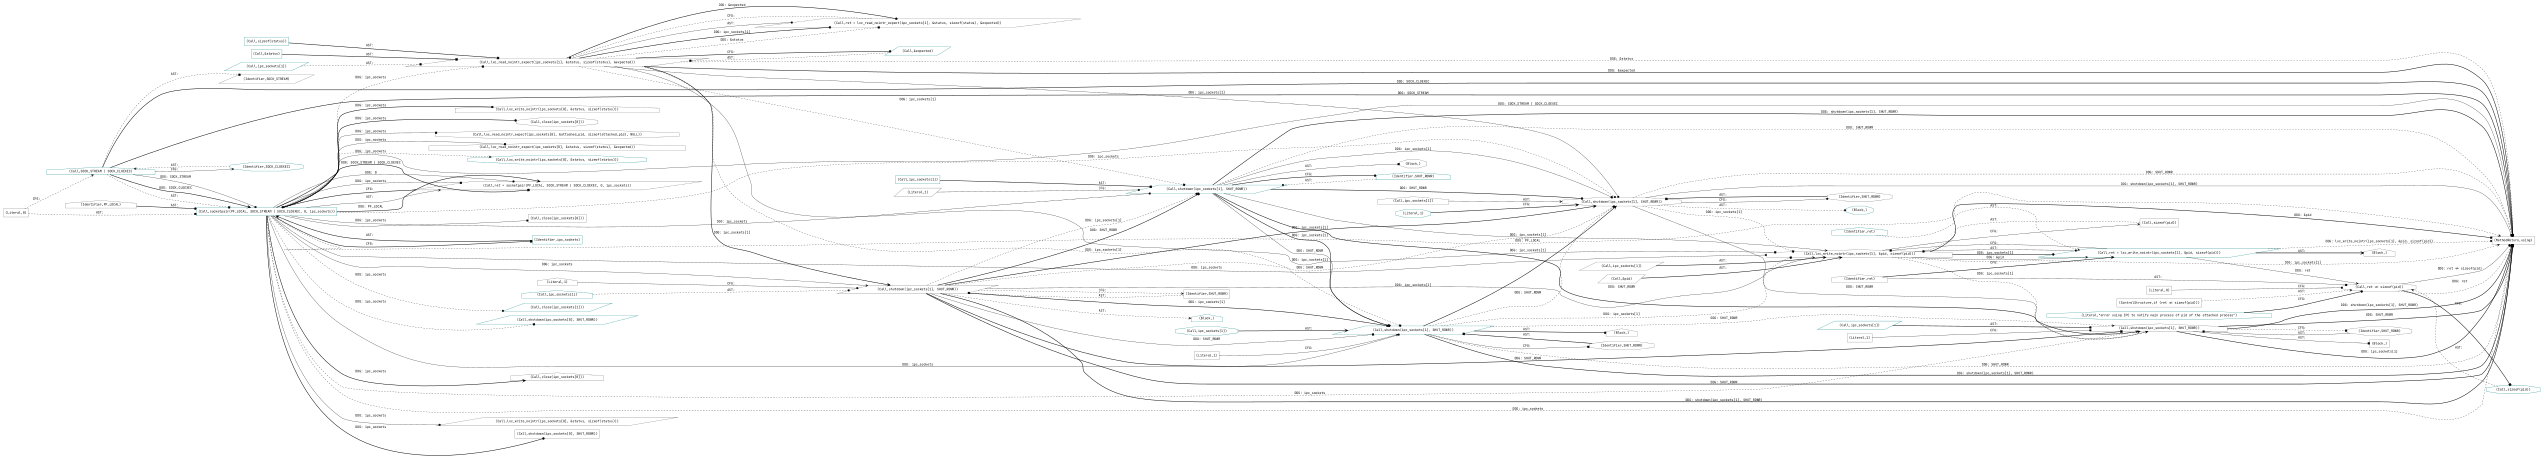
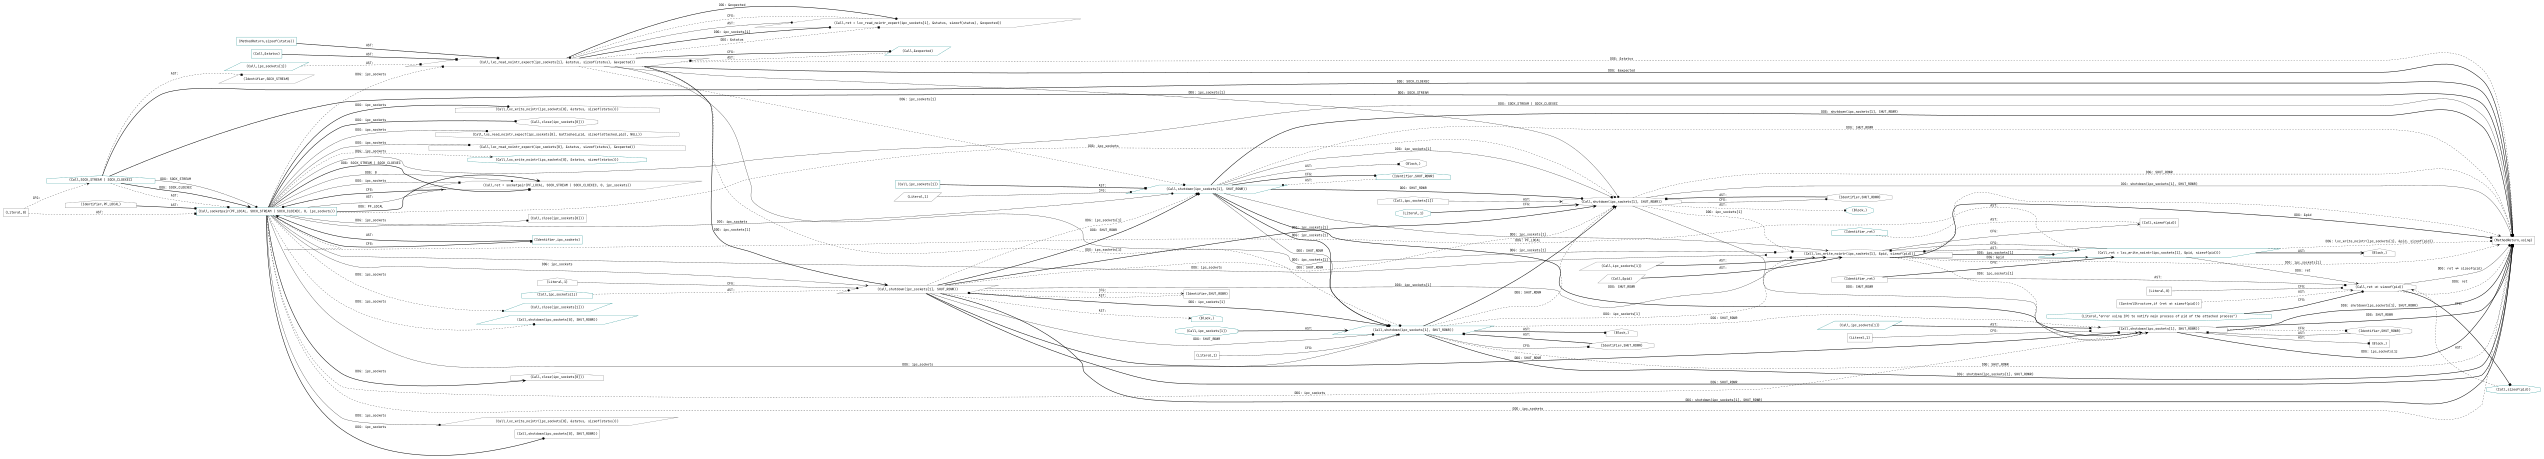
  digraph {
    fontname="JetBrains Mono"
    rankdir=LR
    node [color=gray40 fontname="JetBrains Mono" shape=parallelogram]
    edge [arrowhead=box fontname="JetBrains Mono" style=bold]
    n1 [color=teal label="(Call,shutdown(ipc_sockets[1], SHUT_RDWR))"]
    n2 [color=teal label="(Call,shutdown(ipc_sockets[1], SHUT_RDWR))"]
    n3 [label="(Call,shutdown(ipc_sockets[1], SHUT_RDWR))" shape=octagon]
    n4 [label="(Call,lxc_write_nointr(ipc_sockets[1], &pid, sizeof(pid)))" shape=house]
    n5 [label="(Call,shutdown(ipc_sockets[1], SHUT_RDWR))" shape=house]
    n6 [label="(MethodReturn,using)" shape=box]
    n7 [color=teal label="(Identifier,SHUT_RDWR)" shape=house]
    n8 [label="(Block,)" shape=octagon]
    n9 [label="(Block,)" shape=house]
    n10 [label="(Identifier,SHUT_RDWR)" shape=octagon]
    n11 [color=teal label="(Block,)" shape=octagon]
    n12 [label="(Identifier,SHUT_RDWR)" shape=octagon]
    n13 [color=teal label="(Call,ret = lxc_write_nointr(ipc_sockets[1], &pid, sizeof(pid)))"]
    n14 [label="(Call,sizeof(pid))" shape=box]
    n15 [label="(Identifier,SHUT_RDWR)" shape=octagon]
    n16 [label="(Block,)" shape=box]
    n17 [label="(Call,shutdown(ipc_sockets[1], SHUT_RDWR))"]
    n18 [label="(Identifier,SHUT_RDWR)" shape=box]
    n19 [color=teal label="(Block,)" shape=house]
    n20 [color=teal label="(Call,socketpair(PF_LOCAL, SOCK_STREAM | SOCK_CLOEXEC, 0, ipc_sockets))" shape=box]
    n21 [label="(Call,lxc_read_nointr_expect(ipc_sockets[1], &status, sizeof(status), &expected))"]
    n22 [label="(Call,lxc_write_nointr(ipc_sockets[0], &status, sizeof(status)))" shape=house]
    n23 [label="(Call,close(ipc_sockets[0]))" shape=octagon]
    n24 [label="(Call,lxc_read_nointr_expect(ipc_sockets[0], &attached_pid, sizeof(attached_pid), NULL))" shape=octagon]
    n25 [label="(Call,lxc_read_nointr_expect(ipc_sockets[0], &status, sizeof(status), &expected))" shape=house]
    n26 [color=teal label="(Call,lxc_write_nointr(ipc_sockets[0], &status, sizeof(status)))" shape=octagon]
    n27 [label="(Call,ret = socketpair(PF_LOCAL, SOCK_STREAM | SOCK_CLOEXEC, 0, ipc_sockets))"]
    n28 [label="(Call,close(ipc_sockets[0]))" shape=box]
    n29 [color=teal label="(Identifier,ipc_sockets)" shape=box]
    n30 [color=teal label="(Call,close(ipc_sockets[1]))"]
    n31 [color=teal label="(Call,shutdown(ipc_sockets[0], SHUT_RDWR))"]
    n32 [label="(Call,close(ipc_sockets[0]))" shape=house]
    n33 [label="(Call,lxc_write_nointr(ipc_sockets[0], &status, sizeof(status)))"]
    n34 [label="(Call,shutdown(ipc_sockets[0], SHUT_RDWR))" shape=box]
    n35 [label="(Call,ret = lxc_read_nointr_expect(ipc_sockets[1], &status, sizeof(status), &expected))"]
    n36 [color=teal label="(Call,&expected)"]
    n37 [color=teal label="(Call,SOCK_STREAM | SOCK_CLOEXEC)" shape=house]
-   n38 [color=teal label="(Identifier,SOCK_CLOEXEC)" shape=octagon]
    n39 [label="(Identifier,SOCK_STREAM)"]
    n40 [label="(Call,ret != sizeof(pid))" shape=octagon]
    n41 [label="(Block,)" shape=house]
    n42 [color=teal label="(Call,sizeof(pid))" shape=octagon]
    n43 [label="(ControlStructure,if (ret != sizeof(pid)))" shape=box]
    n44 [label="(Literal,1)" shape=house]
    n45 [color=teal label="(Call,&status)" shape=box]
    n46 [color=teal label="(Identifier,ret)" shape=house]
    n47 [label="(Call,ipc_sockets[1])"]
    n48 [color=teal label="(Call,ipc_sockets[1])"]
    n49 [color=teal label="(Call,ipc_sockets[1])" shape=octagon]
    n50 [label="(Literal,1)" shape=box]
    n51 [color=teal label="(Call,ipc_sockets[1])" shape=box]
    n52 [color=teal label="(Call,ipc_sockets[1])" shape=house]
    n53 [label="(Identifier,PF_LOCAL)" shape=house]
    n54 [color=teal label="(Call,ipc_sockets[1])"]
    n55 [color=teal label="(Literal,\"error using IPC to notify main process of pid of the attached process\")" shape=octagon]
    n56 [label="(Literal,1)" shape=box]
    n57 [label="(Identifier,ret)" shape=house]
    n58 [label="(Literal,0)" shape=box]
    n59 [label="(Literal,1)"]
    n60 [label="(Call,ipc_sockets[1])" shape=house]
    n61 [label="(Call,&pid)"]
    n62 [color=teal label="(Literal,1)" shape=octagon]
    n63 [label="(Literal,0)" shape=box]
-   n64 [color=teal label="(Call,sizeof(status))" shape=box]
+   n64 [color=teal label="(MethodReturn,sizeof(status))" shape=box]
    n1 -> n2 [label="DDG: ipc_sockets[1]"]
    n1 -> n2 [arrowhead=vee label="DDG: SHUT_RDWR" style=solid]
    n1 -> n3 [label="DDG: ipc_sockets[1]" style=solid]
    n1 -> n3 [arrowhead=dot label="DDG: SHUT_RDWR"]
    n1 -> n4 [arrowhead=vee label="DDG: ipc_sockets[1]" style=solid]
    n1 -> n5 [arrowhead=vee label="DDG: SHUT_RDWR"]
    n1 -> n6 [label="DDG: shutdown(ipc_sockets[1], SHUT_RDWR)"]
    n1 -> n6 [label="DDG: SHUT_RDWR" style=dashed]
    n1 -> n7 [arrowhead=dot label="CFG: "]
    n1 -> n8 [label="AST: " style=solid]
    n2 -> n3 [arrowhead=vee label="DDG: ipc_sockets[1]"]
    n2 -> n3 [label="DDG: SHUT_RDWR" style=dashed]
    n2 -> n4 [label="DDG: ipc_sockets[1]" style=dashed]
    n2 -> n5 [arrowhead=vee label="DDG: SHUT_RDWR" style=dashed]
    n2 -> n6 [label="DDG: SHUT_RDWR" style=dashed]
    n2 -> n6 [arrowhead=vee label="DDG: shutdown(ipc_sockets[1], SHUT_RDWR)"]
    n2 -> n9 [arrowhead=dot label="AST: "]
    n2 -> n10 [label="CFG: " style=solid]
    n3 -> n4 [label="DDG: ipc_sockets[1]" style=dashed]
    n3 -> n5 [arrowhead=vee label="DDG: SHUT_RDWR" style=solid]
    n3 -> n6 [arrowhead=vee label="DDG: SHUT_RDWR" style=dashed]
    n3 -> n6 [label="DDG: shutdown(ipc_sockets[1], SHUT_RDWR)" style=solid]
    n3 -> n11 [arrowhead=dot label="AST: " style=dashed]
    n3 -> n12 [arrowhead=dot label="CFG: " style=solid]
    n4 -> n5 [arrowhead=vee label="DDG: ipc_sockets[1]" style=dashed]
    n4 -> n6 [arrowhead=vee label="DDG: ipc_sockets[1]" style=dashed]
    n4 -> n6 [arrowhead=dot label="DDG: &pid"]
    n4 -> n13 [arrowhead=dot label="AST: " style=solid]
    n4 -> n13 [arrowhead=dot label="DDG: ipc_sockets[1]"]
    n4 -> n13 [arrowhead=vee label="DDG: &pid" style=solid]
    n4 -> n14 [arrowhead=vee label="CFG: " style=solid]
    n5 -> n6 [label="DDG: SHUT_RDWR"]
    n5 -> n6 [label="DDG: shutdown(ipc_sockets[1], SHUT_RDWR)"]
    n5 -> n6 [label="DDG: ipc_sockets[1]"]
    n5 -> n15 [label="CFG: " style=dashed]
    n5 -> n16 [label="AST: " style=solid]
    n7 -> n1 [arrowhead=dot label="AST: " style=dashed]
    n10 -> n2 [label="AST: "]
    n12 -> n3 [label="AST: "]
    n13 -> n4 [label="CFG: " style=solid]
    n13 -> n6 [arrowhead=dot label="DDG: lxc_write_nointr(ipc_sockets[1], &pid, sizeof(pid))" style=dashed]
    n13 -> n40 [arrowhead=vee label="DDG: ret" style=solid]
    n13 -> n41 [arrowhead=vee label="AST: "]
    n14 -> n4 [label="AST: " style=dashed]
    n15 -> n5 [label="AST: " style=solid]
    n17 -> n1 [label="DDG: ipc_sockets[1]" style=dashed]
    n17 -> n1 [label="DDG: SHUT_RDWR"]
    n17 -> n2 [arrowhead=dot label="DDG: ipc_sockets[1]"]
    n17 -> n2 [label="DDG: SHUT_RDWR" style=solid]
    n17 -> n3 [arrowhead=vee label="DDG: ipc_sockets[1]"]
    n17 -> n3 [arrowhead=vee label="DDG: SHUT_RDWR" style=dashed]
    n17 -> n4 [arrowhead=vee label="DDG: ipc_sockets[1]" style=solid]
    n17 -> n5 [label="DDG: SHUT_RDWR"]
    n17 -> n6 [arrowhead=dot label="DDG: SHUT_RDWR"]
    n17 -> n6 [arrowhead=dot label="DDG: shutdown(ipc_sockets[1], SHUT_RDWR)"]
    n17 -> n18 [arrowhead=vee label="CFG: " style=dashed]
    n17 -> n19 [arrowhead=vee label="AST: " style=dashed]
    n18 -> n17 [label="AST: " style=dashed]
    n20 -> n1 [arrowhead=dot label="DDG: ipc_sockets" style=solid]
    n20 -> n2 [arrowhead=dot label="DDG: ipc_sockets" style=solid]
    n20 -> n3 [arrowhead=dot label="DDG: ipc_sockets" style=dashed]
    n20 -> n4 [arrowhead=dot label="DDG: ipc_sockets" style=solid]
    n20 -> n5 [arrowhead=vee label="DDG: ipc_sockets" style=dashed]
    n20 -> n6 [arrowhead=vee label="DDG: PF_LOCAL" style=dashed]
    n20 -> n6 [arrowhead=dot label="DDG: ipc_sockets" style=dashed]
    n20 -> n6 [arrowhead=dot label="DDG: SOCK_STREAM | SOCK_CLOEXEC" style=solid]
    n20 -> n17 [arrowhead=vee label="DDG: ipc_sockets" style=solid]
    n20 -> n21 [label="DDG: ipc_sockets" style=dashed]
    n20 -> n22 [arrowhead=dot label="DDG: ipc_sockets"]
    n20 -> n23 [arrowhead=dot label="DDG: ipc_sockets"]
    n20 -> n24 [label="DDG: ipc_sockets" style=solid]
    n20 -> n25 [label="DDG: ipc_sockets" style=solid]
    n20 -> n26 [arrowhead=vee label="DDG: ipc_sockets" style=dashed]
    n20 -> n27 [arrowhead=vee label="AST: " style=solid]
    n20 -> n27 [arrowhead=vee label="DDG: PF_LOCAL"]
    n20 -> n27 [label="DDG: SOCK_STREAM | SOCK_CLOEXEC"]
    n20 -> n27 [arrowhead=dot label="DDG: 0" style=solid]
    n20 -> n27 [label="DDG: ipc_sockets" style=solid]
    n20 -> n28 [arrowhead=dot label="DDG: ipc_sockets" style=solid]
    n20 -> n29 [label="CFG: "]
    n20 -> n30 [arrowhead=dot label="DDG: ipc_sockets" style=dashed]
    n20 -> n31 [label="DDG: ipc_sockets" style=dashed]
    n20 -> n32 [arrowhead=vee label="DDG: ipc_sockets"]
    n20 -> n33 [arrowhead=dot label="DDG: ipc_sockets" style=solid]
    n20 -> n34 [arrowhead=dot label="DDG: ipc_sockets"]
    n21 -> n1 [label="DDG: ipc_sockets[1]" style=dashed]
    n21 -> n2 [label="DDG: ipc_sockets[1]" style=dashed]
    n21 -> n3 [arrowhead=dot label="DDG: ipc_sockets[1]" style=solid]
    n21 -> n4 [label="DDG: ipc_sockets[1]" style=solid]
    n21 -> n6 [label="DDG: &expected"]
    n21 -> n6 [label="DDG: &status" style=dashed]
    n21 -> n17 [arrowhead=vee label="DDG: ipc_sockets[1]"]
    n21 -> n35 [arrowhead=dot label="AST: " style=solid]
    n21 -> n35 [arrowhead=dot label="DDG: ipc_sockets[1]"]
    n21 -> n35 [label="DDG: &status" style=dashed]
    n21 -> n35 [arrowhead=dot label="DDG: &expected"]
    n21 -> n36 [arrowhead=dot label="CFG: "]
    n27 -> n20 [arrowhead=dot label="CFG: "]
    n29 -> n20 [arrowhead=vee label="AST: "]
    n35 -> n21 [arrowhead=dot label="CFG: " style=dashed]
    n36 -> n21 [label="AST: " style=dashed]
    n37 -> n6 [arrowhead=dot label="DDG: SOCK_CLOEXEC"]
    n37 -> n6 [arrowhead=dot label="DDG: SOCK_STREAM"]
    n37 -> n20 [label="AST: " style=dashed]
    n37 -> n20 [arrowhead=dot label="DDG: SOCK_STREAM" style=solid]
    n37 -> n20 [arrowhead=vee label="DDG: SOCK_CLOEXEC"]
-   n37 -> n38 [arrowhead=vee label="CFG: " style=solid]
    n37 -> n39 [label="AST: " style=dashed]
-   n38 -> n37 [arrowhead=vee label="AST: " style=dashed]
    n40 -> n6 [label="DDG: ret != sizeof(pid)" style=solid]
    n40 -> n6 [arrowhead=vee label="DDG: ret" style=dashed]
    n40 -> n42 [label="CFG: "]
    n42 -> n40 [arrowhead=vee label="AST: " style=dashed]
    n43 -> n40 [arrowhead=vee label="AST: " style=dashed]
    n44 -> n17 [arrowhead=dot label="CFG: " style=solid]
    n45 -> n21 [label="AST: "]
    n46 -> n13 [arrowhead=vee label="AST: " style=dashed]
    n47 -> n4 [arrowhead=vee label="AST: "]
    n48 -> n5 [arrowhead=dot label="AST: "]
    n49 -> n2 [arrowhead=vee label="AST: "]
    n50 -> n2 [arrowhead=vee label="CFG: " style=solid]
    n51 -> n1 [label="AST: "]
    n52 -> n17 [arrowhead=dot label="AST: " style=dashed]
    n53 -> n20 [arrowhead=dot label="AST: "]
    n54 -> n21 [label="AST: " style=dashed]
    n55 -> n40 [arrowhead=dot label="CFG: "]
    n56 -> n5 [arrowhead=dot label="CFG: " style=solid]
    n57 -> n13 [arrowhead=vee label="CFG: "]
    n57 -> n40 [label="AST: " style=solid]
    n58 -> n20 [label="AST: " style=dashed]
    n58 -> n37 [arrowhead=vee label="CFG: " style=dashed]
    n59 -> n1 [arrowhead=dot label="CFG: " style=solid]
    n60 -> n3 [arrowhead=vee label="AST: " style=solid]
    n61 -> n4 [arrowhead=vee label="AST: "]
    n62 -> n3 [arrowhead=vee label="CFG: "]
    n63 -> n40 [arrowhead=dot label="CFG: " style=solid]
    n64 -> n21 [label="AST: "]
  }
